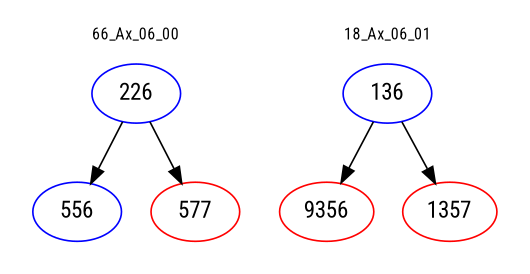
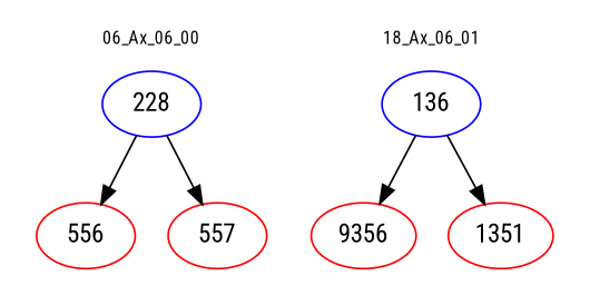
  digraph {
    fontname="Roboto Condensed"
    node [color=red fontname="Roboto Condensed"]
    edge [color=black fontname="Roboto Condensed"]
-   n1 [color=blue label=226]
-   n2 [color=blue label=556]
-   n3 [label=577]
+   n1 [color=blue label=228]
+   n2 [label=556]
+   n3 [label=557]
    n4 [color=blue label=136]
    n5 [label=9356]
-   n6 [label=1357]
+   n6 [label=1351]
    subgraph cluster_1 {
      color=white
      fontsize=10
-     label="66_Ax_06_00"
+     label="06_Ax_06_00"
      n1
      n2
      n3
    }
    subgraph cluster_2 {
      color=white
      fontsize=10
      label="18_Ax_06_01"
      n4
      n5
      n6
    }
    n1 -> n2
    n1 -> n3
    n4 -> n5
    n4 -> n6
  }
